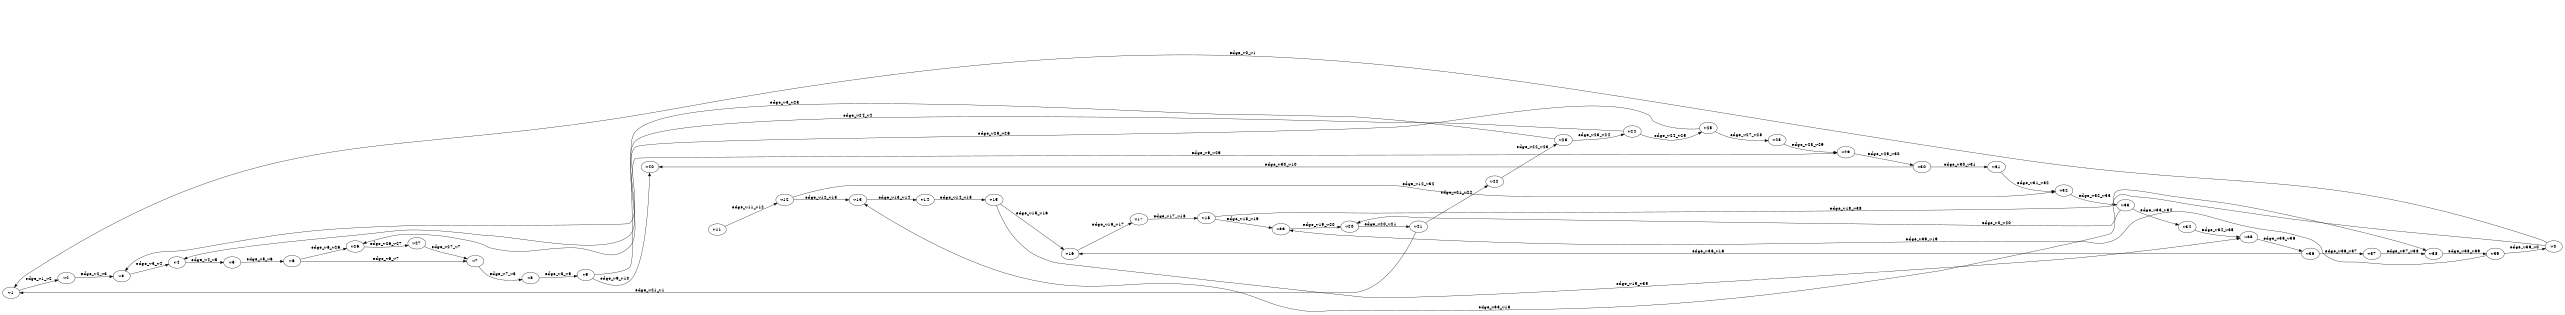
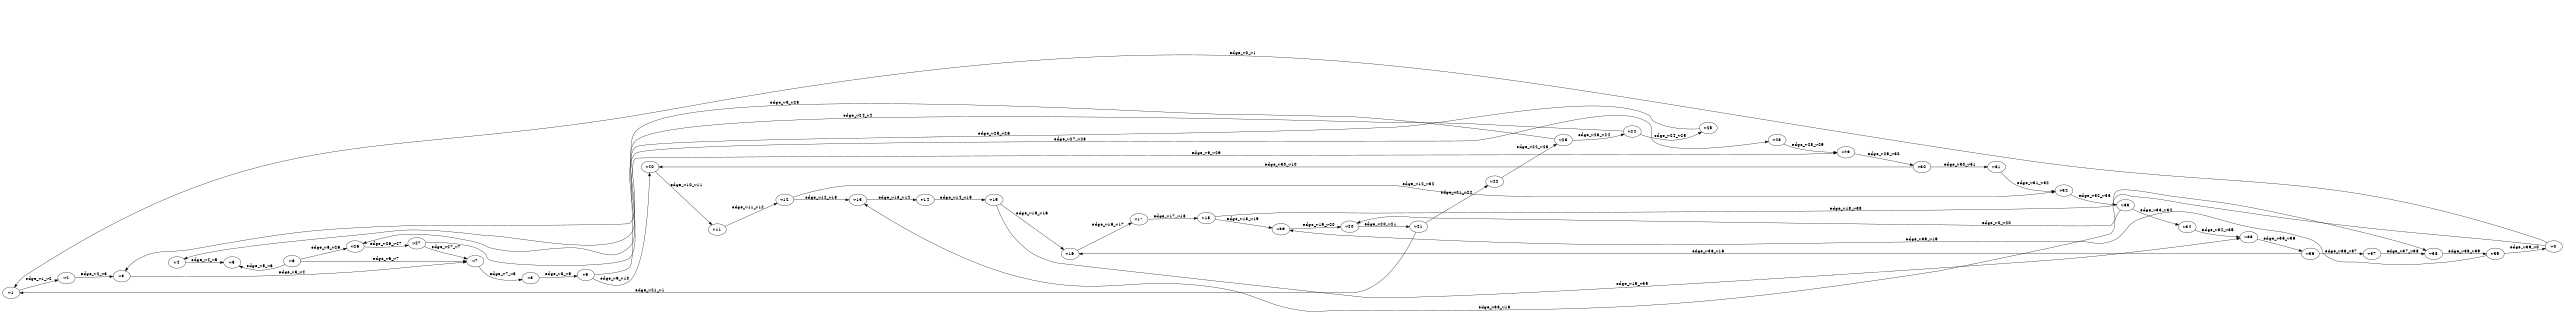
  digraph {
    fontname="DejaVu Serif"
    rankdir=LR
    node [fontname="DejaVu Serif" player=0]
    edge [discount=0.356 fontname="DejaVu Serif" weight=-4.50]
    v1 [player=1]
    v0
    v20
    v2
    v21
    v3
    v4 [player=1]
    v5
    v23
    v24
    v6
    v7 [player=1]
    v26
    v8
    v27
    v9
    n17 [label=v40 player=1]
    v29
    v11
    v30
    v12
    v13 [player=1]
    v32
    v14
    v33
    v15
    v16 [player=1]
    v35
    v17
    v36
    v18
    n32 [label=v89 player=1]
    v38
    v39
    v22 [player=1]
    v25 [player=1]
    v28 [player=1]
    v31 [player=1]
    v34 [player=1]
    v37 [player=1]
    v1 -> v2 [label=edge_v1_v2]
    v0 -> v1 [label=edge_v0_v1 weight=-7.00]
    v0 -> v20 [label=edge_v0_v20 weight=-5.60]
    v20 -> v21 [label=edge_v20_v21 weight=3.00]
    v2 -> v3 [label=edge_v2_v3 weight=-2.00]
    v21 -> v1 [label=edge_v21_v1 weight=1.59]
    v21 -> v22 [label=edge_v21_v22 weight=5.50]
-   v3 -> v4 [label=edge_v3_v4 weight=0.50]
+   v3 -> v7 [label=edge_v3_v4 weight=0.50]
    v4 -> v5 [label=edge_v4_v5 weight=3.00]
-   v5 -> v6 [label=edge_v5_v6 weight=5.50]
+   v6 -> v5 [label=edge_v5_v6 weight=5.50]
    v23 -> v3 [label=edge_v3_v23 weight=0.33]
    v23 -> v24 [label=edge_v23_v24 weight=-9.50]
    v24 -> v4 [label=edge_v24_v4 weight=-8.71]
    v24 -> v25 [label=edge_v24_v25 weight=-7.00]
    v6 -> v7 [label=edge_v6_v7 weight=8.00]
    v6 -> v26 [label=edge_v6_v26 weight=6.73]
    v7 -> v8 [label=edge_v7_v8 weight=-9.50]
    v26 -> v27 [label=edge_v26_v27 weight=-2.00]
    v8 -> v9 [label=edge_v8_v9 weight=-7.00]
    v27 -> v7 [label=edge_v27_v7 weight=-1.12]
-   v25 -> v28 [label=edge_v27_v28 weight=0.50]
+   v27 -> v28 [label=edge_v27_v28 weight=0.50]
    v9 -> n17 [label=edge_v9_v10]
    v9 -> v29 [label=edge_v9_v29 weight=-4.20]
+   n17 -> v11 [label=edge_v10_v11 weight=-2.00]
    v29 -> v30 [label=edge_v29_v30 weight=5.50]
    v11 -> v12 [label=edge_v11_v12 weight=0.50]
    v30 -> n17 [label=edge_v30_v10 weight=9.57]
    v30 -> v31 [label=edge_v30_v31 weight=8.00]
    v12 -> v13 [label=edge_v12_v13 weight=3.00]
    v12 -> v32 [label=edge_v12_v32 weight=1.44]
    v13 -> v14 [label=edge_v13_v14 weight=5.50]
    v32 -> v33 [label=edge_v32_v33 weight=-7.00]
    v14 -> v15 [label=edge_v14_v15 weight=8.00]
    v33 -> v13 [label=edge_v33_v13 weight=-7.40]
    v33 -> v34 [label=edge_v33_v34]
    v15 -> v16 [label=edge_v15_v16 weight=-9.50]
    v15 -> v35 [label=edge_v15_v35 weight=-7.96]
    v16 -> v17 [label=edge_v16_v17 weight=-7.00]
    v35 -> v36 [label=edge_v35_v36 weight=0.50]
    v17 -> v18 [label=edge_v17_v18]
    v36 -> v16 [label=edge_v36_v16 weight=2.63]
    v36 -> v37 [label=edge_v36_v37 weight=3.00]
    v18 -> n32 [label=edge_v18_v19 weight=-2.00]
    v18 -> v38 [label=edge_v18_v38 weight=-1.73]
    n32 -> v20 [label=edge_v19_v20 weight=0.50]
    v38 -> v39 [label=edge_v38_v39 weight=8.00]
    v39 -> v0 [label=edge_v39_v0 weight=-9.50]
    v39 -> n32 [label=edge_v39_v19 weight=-8.23]
    v22 -> v23 [label=edge_v22_v23 weight=8.00]
    v25 -> v26 [label=edge_v25_v26]
    v28 -> v29 [label=edge_v28_v29 weight=3.00]
    v31 -> v32 [label=edge_v31_v32 weight=-9.50]
    v34 -> v35 [label=edge_v34_v35 weight=-2.00]
    v37 -> v38 [label=edge_v37_v38 weight=5.50]
  }
